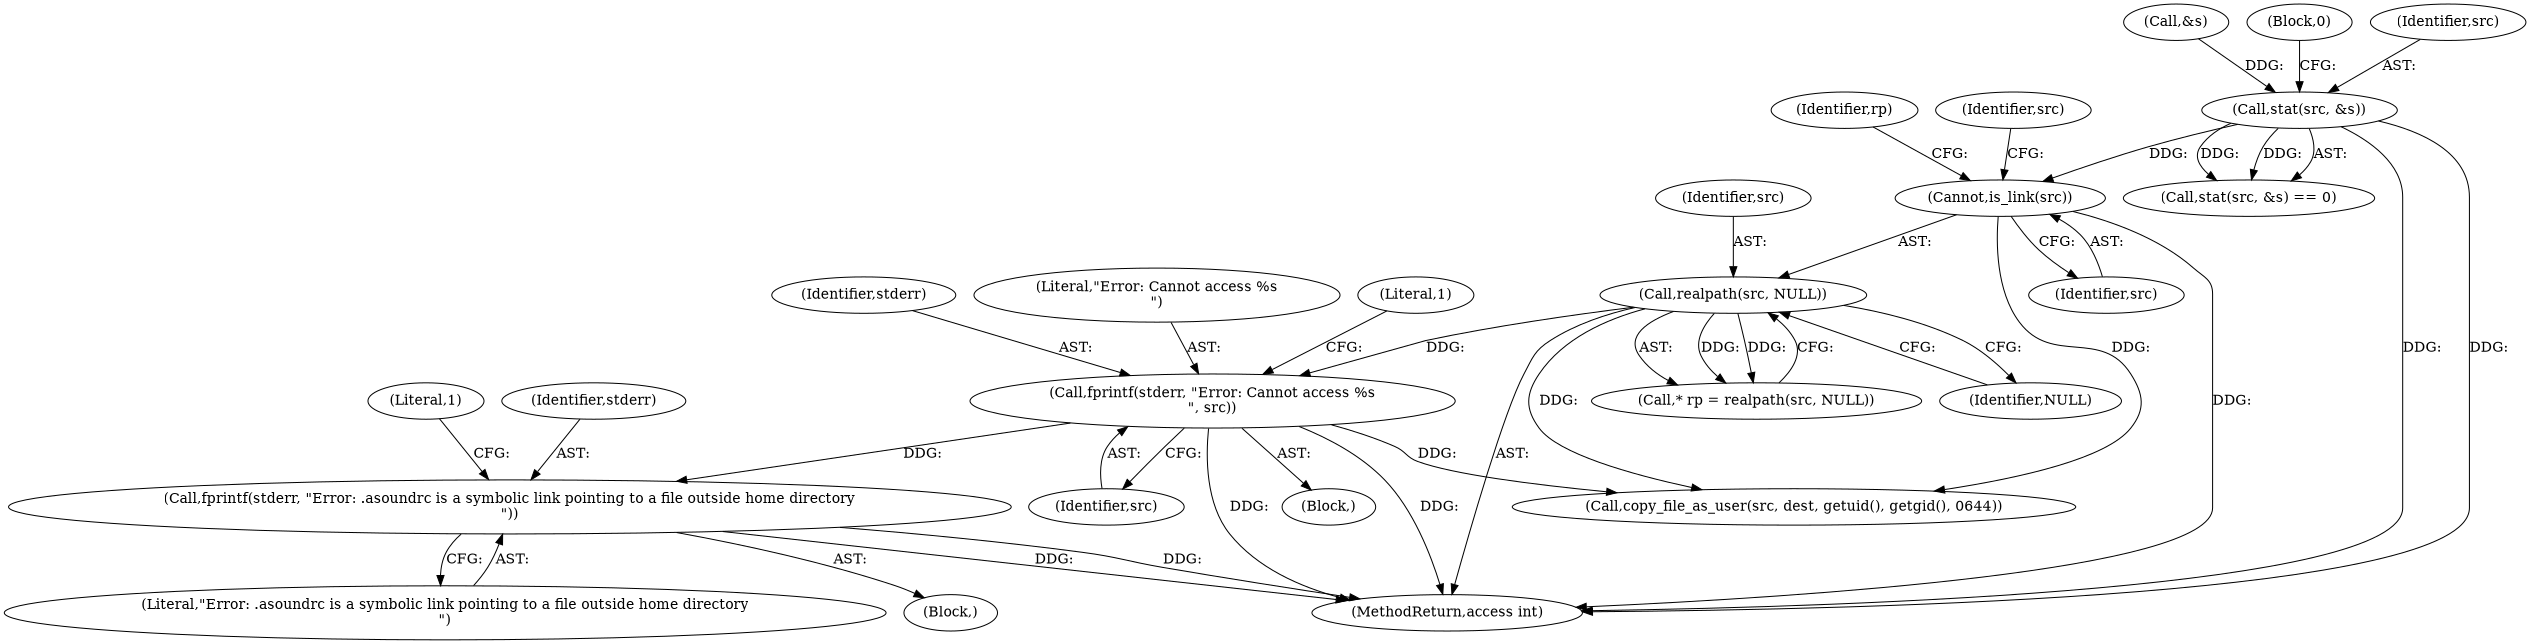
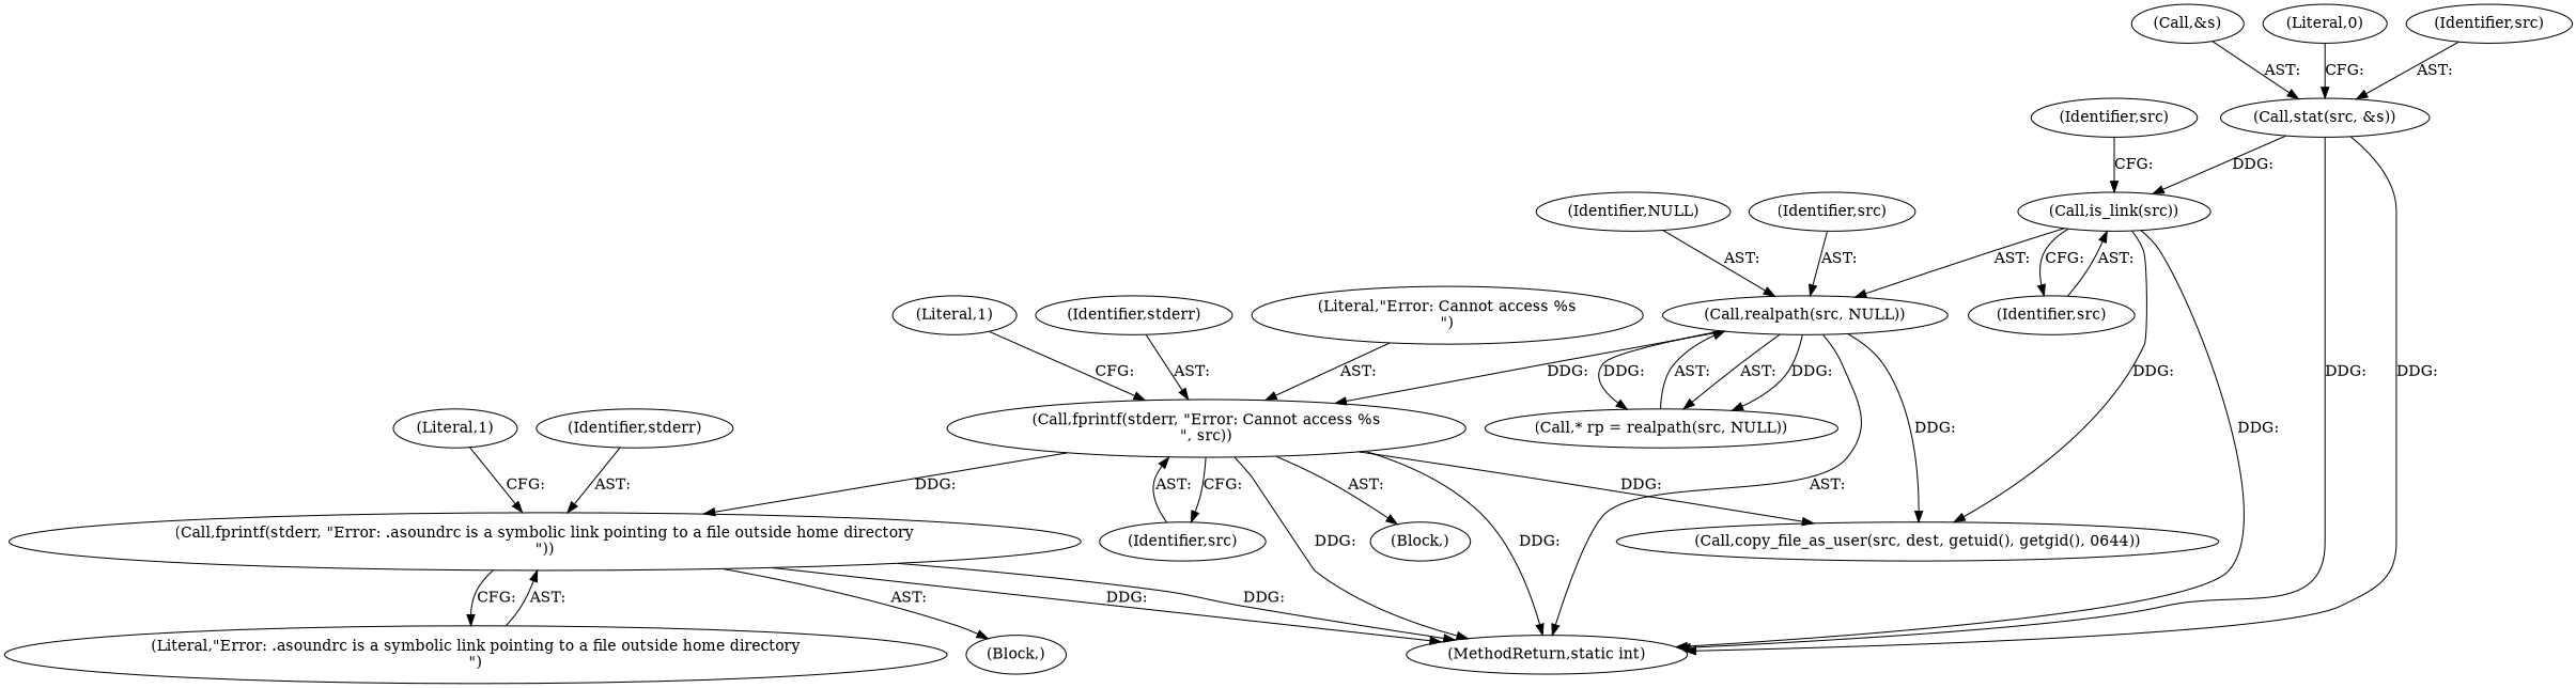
  digraph {
    n1 [label="(Call,fprintf(stderr, \"Error: .asoundrc is a symbolic link pointing to a file outside home directory\n\"))"]
-   n2 [label="(MethodReturn,access int)"]
+   n2 [label="(MethodReturn,static int)"]
    n3 [label="(Literal,\"Error: .asoundrc is a symbolic link pointing to a file outside home directory\n\")"]
    n4 [label="(Block,)"]
    n5 [label="(Call,fprintf(stderr, \"Error: Cannot access %s\n\", src))"]
    n6 [label="(Block,)"]
    n7 [label="(Identifier,src)"]
    n8 [label="(Call,copy_file_as_user(src, dest, getuid(), getgid(), 0644))"]
    n9 [label="(Call,realpath(src, NULL))"]
    n10 [label="(Identifier,NULL)"]
    n11 [label="(Call,* rp = realpath(src, NULL))"]
-   n12 [label="(Cannot,is_link(src))"]
+   n12 [label="(Call,is_link(src))"]
    n13 [label="(Identifier,src)"]
    n14 [label="(Call,stat(src, &s))"]
-   n15 [label="(Call,stat(src, &s) == 0)"]
    n16 [label="(Call,&s)"]
-   n17 [label="(Block,0)"]
+   n17 [label="(Literal,0)"]
    n18 [label="(Literal,1)"]
    n19 [label="(Identifier,stderr)"]
-   n20 [label="(Identifier,rp)"]
    n21 [label="(Literal,1)"]
    n22 [label="(Identifier,src)"]
    n23 [label="(Identifier,stderr)"]
    n24 [label="(Literal,\"Error: Cannot access %s\n\")"]
    n25 [label="(Identifier,src)"]
    n26 [label="(Identifier,src)"]
    n1 -> n2 [label="DDG: "]
    n1 -> n2 [label="DDG: "]
    n1 -> n3 [label="CFG: "]
    n1 -> n4 [label="AST: "]
    n3 -> n1 [label="AST: "]
    n5 -> n1 [label="DDG: "]
    n5 -> n2 [label="DDG: "]
    n5 -> n2 [label="DDG: "]
    n5 -> n6 [label="AST: "]
    n5 -> n7 [label="CFG: "]
    n5 -> n8 [label="DDG: "]
    n7 -> n5 [label="AST: "]
    n9 -> n2 [label="AST: "]
    n9 -> n5 [label="DDG: "]
    n9 -> n8 [label="DDG: "]
-   n9 -> n10 [label="CFG: "]
    n9 -> n11 [label="AST: "]
    n9 -> n11 [label="DDG: "]
    n9 -> n11 [label="DDG: "]
-   n10 -> n9 [label="CFG: "]
-   n11 -> n9 [label="CFG: "]
+   n10 -> n9 [label="AST: "]
+   n11 -> n9 [label="AST: "]
    n12 -> n2 [label="DDG: "]
    n12 -> n8 [label="DDG: "]
    n12 -> n9 [label="AST: "]
    n12 -> n13 [label="CFG: "]
    n13 -> n12 [label="AST: "]
    n14 -> n2 [label="DDG: "]
    n14 -> n2 [label="DDG: "]
    n14 -> n12 [label="DDG: "]
-   n14 -> n15 [label="AST: "]
-   n14 -> n15 [label="DDG: "]
-   n14 -> n15 [label="DDG: "]
-   n16 -> n14 [label="DDG: "]
+   n16 -> n14 [label="AST: "]
    n17 -> n14 [label="CFG: "]
    n18 -> n5 [label="CFG: "]
    n19 -> n5 [label="AST: "]
-   n20 -> n12 [label="CFG: "]
    n21 -> n1 [label="CFG: "]
    n22 -> n14 [label="AST: "]
    n23 -> n1 [label="AST: "]
    n24 -> n5 [label="AST: "]
    n25 -> n9 [label="AST: "]
    n26 -> n12 [label="CFG: "]
  }
